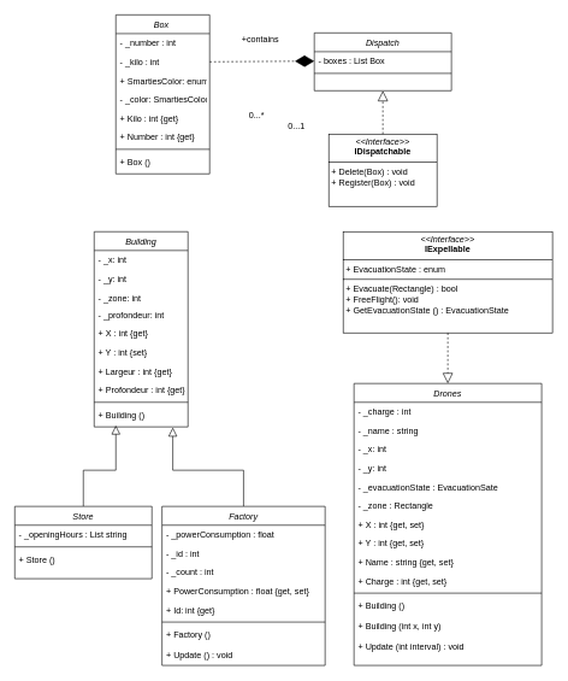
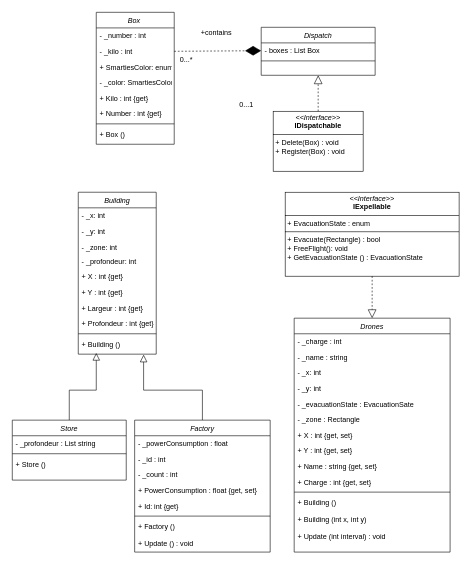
  <mxCell id="0" />
  <mxCell id="1" parent="0" />
  <mxCell id="2" value="Building" style="swimlane;fontStyle=2;align=center;verticalAlign=top;childLayout=stackLayout;horizontal=1;startSize=26;horizontalStack=0;resizeParent=1;resizeLast=0;collapsible=1;marginBottom=0;rounded=0;shadow=0;strokeWidth=1;" parent="1" vertex="1"><mxGeometry x="130" y="320" width="130" height="270" as="geometry"><mxRectangle x="230" y="140" width="160" height="26" as="alternateBounds" /></mxGeometry></mxCell>
  <mxCell id="3" value="- _x: int" style="text;align=left;verticalAlign=top;spacingLeft=4;spacingRight=4;overflow=hidden;rotatable=0;points=[[0,0.5],[1,0.5]];portConstraint=eastwest;" parent="2" vertex="1"><mxGeometry y="26" width="130" height="26" as="geometry" /></mxCell>
  <mxCell id="4" value="- _y: int" style="text;align=left;verticalAlign=top;spacingLeft=4;spacingRight=4;overflow=hidden;rotatable=0;points=[[0,0.5],[1,0.5]];portConstraint=eastwest;rounded=0;shadow=0;html=0;" parent="2" vertex="1"><mxGeometry y="52" width="130" height="26" as="geometry" /></mxCell>
  <mxCell id="5" value="- _zone: int" style="text;align=left;verticalAlign=top;spacingLeft=4;spacingRight=4;overflow=hidden;rotatable=0;points=[[0,0.5],[1,0.5]];portConstraint=eastwest;rounded=0;shadow=0;html=0;" parent="2" vertex="1"><mxGeometry y="78" width="130" height="24" as="geometry" /></mxCell>
  <mxCell id="6" value="- _profondeur: int" style="text;align=left;verticalAlign=top;spacingLeft=4;spacingRight=4;overflow=hidden;rotatable=0;points=[[0,0.5],[1,0.5]];portConstraint=eastwest;rounded=0;shadow=0;html=0;" vertex="1" parent="2"><mxGeometry y="102" width="130" height="26" as="geometry" /></mxCell>
  <mxCell id="7" value="+ X : int {get}" style="text;align=left;verticalAlign=top;spacingLeft=4;spacingRight=4;overflow=hidden;rotatable=0;points=[[0,0.5],[1,0.5]];portConstraint=eastwest;rounded=0;shadow=0;html=0;" vertex="1" parent="2"><mxGeometry y="128" width="130" height="26" as="geometry" /></mxCell>
- <mxCell id="8" value="+ Y : int {set}" style="text;align=left;verticalAlign=top;spacingLeft=4;spacingRight=4;overflow=hidden;rotatable=0;points=[[0,0.5],[1,0.5]];portConstraint=eastwest;rounded=0;shadow=0;html=0;" vertex="1" parent="2"><mxGeometry y="154" width="130" height="26" as="geometry" /></mxCell>
+ <mxCell id="8" value="+ Y : int {get}" style="text;align=left;verticalAlign=top;spacingLeft=4;spacingRight=4;overflow=hidden;rotatable=0;points=[[0,0.5],[1,0.5]];portConstraint=eastwest;rounded=0;shadow=0;html=0;" vertex="1" parent="2"><mxGeometry y="154" width="130" height="26" as="geometry" /></mxCell>
  <mxCell id="9" value="+ Largeur : int {get}" style="text;align=left;verticalAlign=top;spacingLeft=4;spacingRight=4;overflow=hidden;rotatable=0;points=[[0,0.5],[1,0.5]];portConstraint=eastwest;rounded=0;shadow=0;html=0;" vertex="1" parent="2"><mxGeometry y="180" width="130" height="26" as="geometry" /></mxCell>
  <mxCell id="10" value="+ Profondeur : int {get}" style="text;align=left;verticalAlign=top;spacingLeft=4;spacingRight=4;overflow=hidden;rotatable=0;points=[[0,0.5],[1,0.5]];portConstraint=eastwest;rounded=0;shadow=0;html=0;" vertex="1" parent="2"><mxGeometry y="206" width="130" height="26" as="geometry" /></mxCell>
  <mxCell id="11" value="" style="line;html=1;strokeWidth=1;align=left;verticalAlign=middle;spacingTop=-1;spacingLeft=3;spacingRight=3;rotatable=0;labelPosition=right;points=[];portConstraint=eastwest;" parent="2" vertex="1"><mxGeometry y="232" width="130" height="8" as="geometry" /></mxCell>
  <mxCell id="12" value="+ Building ()" style="text;align=left;verticalAlign=top;spacingLeft=4;spacingRight=4;overflow=hidden;rotatable=0;points=[[0,0.5],[1,0.5]];portConstraint=eastwest;" parent="2" vertex="1"><mxGeometry y="240" width="130" height="28" as="geometry" /></mxCell>
  <mxCell id="13" value="" style="endArrow=block;endSize=10;endFill=0;shadow=0;strokeWidth=1;rounded=0;curved=0;edgeStyle=elbowEdgeStyle;elbow=vertical;entryX=0.838;entryY=1.101;entryDx=0;entryDy=0;entryPerimeter=0;exitX=0.5;exitY=0;exitDx=0;exitDy=0;" parent="1" source="54" target="12" edge="1"><mxGeometry width="160" relative="1" as="geometry"><mxPoint x="310" y="700" as="sourcePoint" /><mxPoint x="340" y="650" as="targetPoint" /><Array as="points"><mxPoint x="190" y="650" /></Array></mxGeometry></mxCell>
  <mxCell id="14" value="" style="endArrow=block;endSize=10;endFill=0;shadow=0;strokeWidth=1;rounded=0;curved=0;edgeStyle=elbowEdgeStyle;elbow=vertical;entryX=0.231;entryY=1;entryDx=0;entryDy=0;entryPerimeter=0;exitX=0.5;exitY=0;exitDx=0;exitDy=0;" parent="1" source="47" target="12" edge="1"><mxGeometry width="160" relative="1" as="geometry"><mxPoint x="100" y="790" as="sourcePoint" /><mxPoint x="190" y="800" as="targetPoint" /><Array as="points"><mxPoint x="85" y="650" /></Array></mxGeometry></mxCell>
  <mxCell id="15" value="Box " style="swimlane;fontStyle=2;align=center;verticalAlign=top;childLayout=stackLayout;horizontal=1;startSize=26;horizontalStack=0;resizeParent=1;resizeLast=0;collapsible=1;marginBottom=0;rounded=0;shadow=0;strokeWidth=1;" vertex="1" parent="1"><mxGeometry x="160" y="20" width="130" height="220" as="geometry"><mxRectangle x="230" y="140" width="160" height="26" as="alternateBounds" /></mxGeometry></mxCell>
  <mxCell id="16" value="- _number : int" style="text;align=left;verticalAlign=top;spacingLeft=4;spacingRight=4;overflow=hidden;rotatable=0;points=[[0,0.5],[1,0.5]];portConstraint=eastwest;" vertex="1" parent="15"><mxGeometry y="26" width="130" height="26" as="geometry" /></mxCell>
  <mxCell id="17" value="- _kilo : int" style="text;align=left;verticalAlign=top;spacingLeft=4;spacingRight=4;overflow=hidden;rotatable=0;points=[[0,0.5],[1,0.5]];portConstraint=eastwest;rounded=0;shadow=0;html=0;" vertex="1" parent="15"><mxGeometry y="52" width="130" height="26" as="geometry" /></mxCell>
  <mxCell id="18" value="+ SmartiesColor: enum" style="text;align=left;verticalAlign=top;spacingLeft=4;spacingRight=4;overflow=hidden;rotatable=0;points=[[0,0.5],[1,0.5]];portConstraint=eastwest;rounded=0;shadow=0;html=0;" vertex="1" parent="15"><mxGeometry y="78" width="130" height="26" as="geometry" /></mxCell>
  <mxCell id="19" value="- _color: SmartiesColor" style="text;align=left;verticalAlign=top;spacingLeft=4;spacingRight=4;overflow=hidden;rotatable=0;points=[[0,0.5],[1,0.5]];portConstraint=eastwest;rounded=0;shadow=0;html=0;" vertex="1" parent="15"><mxGeometry y="104" width="130" height="26" as="geometry" /></mxCell>
  <mxCell id="20" value="+ Kilo : int {get}" style="text;align=left;verticalAlign=top;spacingLeft=4;spacingRight=4;overflow=hidden;rotatable=0;points=[[0,0.5],[1,0.5]];portConstraint=eastwest;rounded=0;shadow=0;html=0;" vertex="1" parent="15"><mxGeometry y="130" width="130" height="26" as="geometry" /></mxCell>
  <mxCell id="21" value="+ Number : int {get}" style="text;align=left;verticalAlign=top;spacingLeft=4;spacingRight=4;overflow=hidden;rotatable=0;points=[[0,0.5],[1,0.5]];portConstraint=eastwest;rounded=0;shadow=0;html=0;" vertex="1" parent="15"><mxGeometry y="156" width="130" height="26" as="geometry" /></mxCell>
  <mxCell id="22" value="" style="line;html=1;strokeWidth=1;align=left;verticalAlign=middle;spacingTop=-1;spacingLeft=3;spacingRight=3;rotatable=0;labelPosition=right;points=[];portConstraint=eastwest;" vertex="1" parent="15"><mxGeometry y="182" width="130" height="8" as="geometry" /></mxCell>
  <mxCell id="23" value="+ Box ()" style="text;align=left;verticalAlign=top;spacingLeft=4;spacingRight=4;overflow=hidden;rotatable=0;points=[[0,0.5],[1,0.5]];portConstraint=eastwest;" vertex="1" parent="15"><mxGeometry y="190" width="130" height="28" as="geometry" /></mxCell>
  <mxCell id="24" value="&lt;p style=&quot;margin:0px;margin-top:4px;text-align:center;&quot;&gt;&lt;i&gt;&amp;lt;&amp;lt;Interface&amp;gt;&amp;gt;&lt;/i&gt;&lt;br&gt;&lt;b&gt;IDispatchable&lt;/b&gt;&lt;/p&gt;&lt;hr size=&quot;1&quot; style=&quot;border-style:solid;&quot;&gt;&lt;p style=&quot;margin:0px;margin-left:4px;&quot;&gt;+ Delete(Box) : void&lt;br&gt;+ Register(Box) : void&lt;/p&gt;" style="verticalAlign=top;align=left;overflow=fill;html=1;whiteSpace=wrap;" vertex="1" parent="1"><mxGeometry x="455" y="185" width="150" height="100" as="geometry" /></mxCell>
  <mxCell id="25" value="" style="endArrow=block;dashed=1;endFill=0;endSize=12;html=1;rounded=0;exitX=0.5;exitY=0;exitDx=0;exitDy=0;entryX=0.5;entryY=1;entryDx=0;entryDy=0;" edge="1" parent="1" source="24" target="51"><mxGeometry width="160" relative="1" as="geometry"><mxPoint x="290" y="205" as="sourcePoint" /><mxPoint x="515" y="110" as="targetPoint" /></mxGeometry></mxCell>
  <mxCell id="26" value="" style="endArrow=diamondThin;endFill=1;endSize=24;html=1;rounded=0;exitX=1;exitY=0.5;exitDx=0;exitDy=0;entryX=0;entryY=0.5;entryDx=0;entryDy=0;dashed=1;" edge="1" parent="1" source="17" target="52"><mxGeometry width="160" relative="1" as="geometry"><mxPoint x="360" y="129.29" as="sourcePoint" /><mxPoint x="450" y="85" as="targetPoint" /></mxGeometry></mxCell>
  <mxCell id="27" value="+contains" style="text;html=1;align=center;verticalAlign=middle;resizable=0;points=[];autosize=1;strokeColor=none;fillColor=none;" vertex="1" parent="1"><mxGeometry x="320" y="40" width="80" height="30" as="geometry" /></mxCell>
  <mxCell id="28" value="0...1" style="text;html=1;align=center;verticalAlign=middle;resizable=0;points=[];autosize=1;strokeColor=none;fillColor=none;" vertex="1" parent="1"><mxGeometry x="385" y="160" width="50" height="30" as="geometry" /></mxCell>
- <mxCell id="29" value="0...*" style="text;html=1;align=center;verticalAlign=middle;resizable=0;points=[];autosize=1;strokeColor=none;fillColor=none;" vertex="1" parent="1"><mxGeometry x="335" y="145" width="40" height="30" as="geometry" /></mxCell>
+ <mxCell id="29" value="0...*" style="text;html=1;align=center;verticalAlign=middle;resizable=0;points=[];autosize=1;strokeColor=none;fillColor=none;" vertex="1" parent="1"><mxGeometry x="290" y="85" width="40" height="30" as="geometry" /></mxCell>
  <mxCell id="30" value="&lt;p style=&quot;margin:0px;margin-top:4px;text-align:center;&quot;&gt;&lt;i&gt;&amp;lt;&amp;lt;Interface&amp;gt;&amp;gt;&lt;/i&gt;&lt;br&gt;&lt;b&gt;IExpellable&lt;/b&gt;&lt;/p&gt;&lt;hr size=&quot;1&quot; style=&quot;border-style:solid;&quot;&gt;&lt;p style=&quot;margin:0px;margin-left:4px;&quot;&gt;+ EvacuationState : enum&lt;/p&gt;&lt;hr size=&quot;1&quot; style=&quot;border-style:solid;&quot;&gt;&lt;p style=&quot;margin: 0px 0px 0px 4px;&quot;&gt;+ Evacuate(Rectangle) : bool&lt;br&gt;+ FreeFlight(): void&lt;/p&gt;&lt;p style=&quot;margin: 0px 0px 0px 4px;&quot;&gt;+ GetEvacuationState () : EvacuationState&lt;/p&gt;" style="verticalAlign=top;align=left;overflow=fill;html=1;whiteSpace=wrap;" vertex="1" parent="1"><mxGeometry x="475" y="320" width="290" height="140" as="geometry" /></mxCell>
  <mxCell id="31" value="Drones" style="swimlane;fontStyle=2;align=center;verticalAlign=top;childLayout=stackLayout;horizontal=1;startSize=26;horizontalStack=0;resizeParent=1;resizeLast=0;collapsible=1;marginBottom=0;rounded=0;shadow=0;strokeWidth=1;" vertex="1" parent="1"><mxGeometry x="490" y="530" width="260" height="390" as="geometry"><mxRectangle x="230" y="140" width="160" height="26" as="alternateBounds" /></mxGeometry></mxCell>
  <mxCell id="32" value="- _charge : int" style="text;align=left;verticalAlign=top;spacingLeft=4;spacingRight=4;overflow=hidden;rotatable=0;points=[[0,0.5],[1,0.5]];portConstraint=eastwest;rounded=0;shadow=0;html=0;" vertex="1" parent="31"><mxGeometry y="26" width="260" height="26" as="geometry" /></mxCell>
  <mxCell id="33" value="- _name : string" style="text;align=left;verticalAlign=top;spacingLeft=4;spacingRight=4;overflow=hidden;rotatable=0;points=[[0,0.5],[1,0.5]];portConstraint=eastwest;rounded=0;shadow=0;html=0;" vertex="1" parent="31"><mxGeometry y="52" width="260" height="26" as="geometry" /></mxCell>
  <mxCell id="34" value="- _x: int" style="text;align=left;verticalAlign=top;spacingLeft=4;spacingRight=4;overflow=hidden;rotatable=0;points=[[0,0.5],[1,0.5]];portConstraint=eastwest;" vertex="1" parent="31"><mxGeometry y="78" width="260" height="26" as="geometry" /></mxCell>
  <mxCell id="35" value="- _y: int" style="text;align=left;verticalAlign=top;spacingLeft=4;spacingRight=4;overflow=hidden;rotatable=0;points=[[0,0.5],[1,0.5]];portConstraint=eastwest;rounded=0;shadow=0;html=0;" vertex="1" parent="31"><mxGeometry y="104" width="260" height="26" as="geometry" /></mxCell>
  <mxCell id="36" value="- _evacuationState : EvacuationSate" style="text;align=left;verticalAlign=top;spacingLeft=4;spacingRight=4;overflow=hidden;rotatable=0;points=[[0,0.5],[1,0.5]];portConstraint=eastwest;rounded=0;shadow=0;html=0;" vertex="1" parent="31"><mxGeometry y="130" width="260" height="26" as="geometry" /></mxCell>
  <mxCell id="37" value="- _zone : Rectangle" style="text;align=left;verticalAlign=top;spacingLeft=4;spacingRight=4;overflow=hidden;rotatable=0;points=[[0,0.5],[1,0.5]];portConstraint=eastwest;rounded=0;shadow=0;html=0;" vertex="1" parent="31"><mxGeometry y="156" width="260" height="26" as="geometry" /></mxCell>
  <mxCell id="38" value="+ X : int {get, set}" style="text;align=left;verticalAlign=top;spacingLeft=4;spacingRight=4;overflow=hidden;rotatable=0;points=[[0,0.5],[1,0.5]];portConstraint=eastwest;rounded=0;shadow=0;html=0;" vertex="1" parent="31"><mxGeometry y="182" width="260" height="26" as="geometry" /></mxCell>
  <mxCell id="39" value="+ Y : int {get, set}" style="text;align=left;verticalAlign=top;spacingLeft=4;spacingRight=4;overflow=hidden;rotatable=0;points=[[0,0.5],[1,0.5]];portConstraint=eastwest;rounded=0;shadow=0;html=0;" vertex="1" parent="31"><mxGeometry y="208" width="260" height="26" as="geometry" /></mxCell>
  <mxCell id="40" value="+ Name : string {get, set}" style="text;align=left;verticalAlign=top;spacingLeft=4;spacingRight=4;overflow=hidden;rotatable=0;points=[[0,0.5],[1,0.5]];portConstraint=eastwest;rounded=0;shadow=0;html=0;" vertex="1" parent="31"><mxGeometry y="234" width="260" height="26" as="geometry" /></mxCell>
  <mxCell id="41" value="+ Charge : int {get, set}" style="text;align=left;verticalAlign=top;spacingLeft=4;spacingRight=4;overflow=hidden;rotatable=0;points=[[0,0.5],[1,0.5]];portConstraint=eastwest;rounded=0;shadow=0;html=0;" vertex="1" parent="31"><mxGeometry y="260" width="260" height="26" as="geometry" /></mxCell>
  <mxCell id="42" value="" style="line;html=1;strokeWidth=1;align=left;verticalAlign=middle;spacingTop=-1;spacingLeft=3;spacingRight=3;rotatable=0;labelPosition=right;points=[];portConstraint=eastwest;" vertex="1" parent="31"><mxGeometry y="286" width="260" height="8" as="geometry" /></mxCell>
  <mxCell id="43" value="+ Building ()" style="text;align=left;verticalAlign=top;spacingLeft=4;spacingRight=4;overflow=hidden;rotatable=0;points=[[0,0.5],[1,0.5]];portConstraint=eastwest;" vertex="1" parent="31"><mxGeometry y="294" width="260" height="28" as="geometry" /></mxCell>
  <mxCell id="44" value="+ Building (int x, int y)" style="text;align=left;verticalAlign=top;spacingLeft=4;spacingRight=4;overflow=hidden;rotatable=0;points=[[0,0.5],[1,0.5]];portConstraint=eastwest;" vertex="1" parent="31"><mxGeometry y="322" width="260" height="28" as="geometry" /></mxCell>
  <mxCell id="45" value="+ Update (int interval) : void" style="text;align=left;verticalAlign=top;spacingLeft=4;spacingRight=4;overflow=hidden;rotatable=0;points=[[0,0.5],[1,0.5]];portConstraint=eastwest;" vertex="1" parent="31"><mxGeometry y="350" width="260" height="28" as="geometry" /></mxCell>
  <mxCell id="46" value="" style="endArrow=block;dashed=1;endFill=0;endSize=12;html=1;rounded=0;exitX=0.5;exitY=1;exitDx=0;exitDy=0;entryX=0.5;entryY=0;entryDx=0;entryDy=0;" edge="1" parent="1" source="30" target="31"><mxGeometry width="160" relative="1" as="geometry"><mxPoint x="410" y="710" as="sourcePoint" /><mxPoint x="570" y="710" as="targetPoint" /></mxGeometry></mxCell>
  <mxCell id="47" value="Store" style="swimlane;fontStyle=2;align=center;verticalAlign=top;childLayout=stackLayout;horizontal=1;startSize=26;horizontalStack=0;resizeParent=1;resizeLast=0;collapsible=1;marginBottom=0;rounded=0;shadow=0;strokeWidth=1;" vertex="1" parent="1"><mxGeometry x="20" y="700" width="190" height="100" as="geometry"><mxRectangle x="230" y="140" width="160" height="26" as="alternateBounds" /></mxGeometry></mxCell>
- <mxCell id="48" value="- _openingHours : List string" style="text;align=left;verticalAlign=top;spacingLeft=4;spacingRight=4;overflow=hidden;rotatable=0;points=[[0,0.5],[1,0.5]];portConstraint=eastwest;" vertex="1" parent="47"><mxGeometry y="26" width="190" height="26" as="geometry" /></mxCell>
+ <mxCell id="48" value="- _profondeur : List string" style="text;align=left;verticalAlign=top;spacingLeft=4;spacingRight=4;overflow=hidden;rotatable=0;points=[[0,0.5],[1,0.5]];portConstraint=eastwest;" vertex="1" parent="47"><mxGeometry y="26" width="190" height="26" as="geometry" /></mxCell>
  <mxCell id="49" value="" style="line;html=1;strokeWidth=1;align=left;verticalAlign=middle;spacingTop=-1;spacingLeft=3;spacingRight=3;rotatable=0;labelPosition=right;points=[];portConstraint=eastwest;" vertex="1" parent="47"><mxGeometry y="52" width="190" height="8" as="geometry" /></mxCell>
  <mxCell id="50" value="+ Store ()" style="text;align=left;verticalAlign=top;spacingLeft=4;spacingRight=4;overflow=hidden;rotatable=0;points=[[0,0.5],[1,0.5]];portConstraint=eastwest;" vertex="1" parent="47"><mxGeometry y="60" width="190" height="28" as="geometry" /></mxCell>
  <mxCell id="51" value="Dispatch" style="swimlane;fontStyle=2;align=center;verticalAlign=top;childLayout=stackLayout;horizontal=1;startSize=26;horizontalStack=0;resizeParent=1;resizeLast=0;collapsible=1;marginBottom=0;rounded=0;shadow=0;strokeWidth=1;" vertex="1" parent="1"><mxGeometry x="435" y="45" width="190" height="80" as="geometry"><mxRectangle x="230" y="140" width="160" height="26" as="alternateBounds" /></mxGeometry></mxCell>
  <mxCell id="52" value="- boxes : List Box" style="text;align=left;verticalAlign=top;spacingLeft=4;spacingRight=4;overflow=hidden;rotatable=0;points=[[0,0.5],[1,0.5]];portConstraint=eastwest;" vertex="1" parent="51"><mxGeometry y="26" width="190" height="26" as="geometry" /></mxCell>
  <mxCell id="53" value="" style="line;html=1;strokeWidth=1;align=left;verticalAlign=middle;spacingTop=-1;spacingLeft=3;spacingRight=3;rotatable=0;labelPosition=right;points=[];portConstraint=eastwest;" vertex="1" parent="51"><mxGeometry y="52" width="190" height="8" as="geometry" /></mxCell>
  <mxCell id="54" value="Factory" style="swimlane;fontStyle=2;align=center;verticalAlign=top;childLayout=stackLayout;horizontal=1;startSize=26;horizontalStack=0;resizeParent=1;resizeLast=0;collapsible=1;marginBottom=0;rounded=0;shadow=0;strokeWidth=1;" vertex="1" parent="1"><mxGeometry x="224" y="700" width="226" height="220" as="geometry"><mxRectangle x="230" y="140" width="160" height="26" as="alternateBounds" /></mxGeometry></mxCell>
  <mxCell id="55" value="- _powerConsumption : float" style="text;align=left;verticalAlign=top;spacingLeft=4;spacingRight=4;overflow=hidden;rotatable=0;points=[[0,0.5],[1,0.5]];portConstraint=eastwest;" vertex="1" parent="54"><mxGeometry y="26" width="226" height="26" as="geometry" /></mxCell>
  <mxCell id="56" value="- _id : int" style="text;align=left;verticalAlign=top;spacingLeft=4;spacingRight=4;overflow=hidden;rotatable=0;points=[[0,0.5],[1,0.5]];portConstraint=eastwest;" vertex="1" parent="54"><mxGeometry y="52" width="226" height="26" as="geometry" /></mxCell>
  <mxCell id="57" value="- _count : int" style="text;align=left;verticalAlign=top;spacingLeft=4;spacingRight=4;overflow=hidden;rotatable=0;points=[[0,0.5],[1,0.5]];portConstraint=eastwest;" vertex="1" parent="54"><mxGeometry y="78" width="226" height="26" as="geometry" /></mxCell>
  <mxCell id="58" value="+ PowerConsumption : float {get, set}" style="text;align=left;verticalAlign=top;spacingLeft=4;spacingRight=4;overflow=hidden;rotatable=0;points=[[0,0.5],[1,0.5]];portConstraint=eastwest;" vertex="1" parent="54"><mxGeometry y="104" width="226" height="26" as="geometry" /></mxCell>
  <mxCell id="59" value="+ Id: int {get}" style="text;align=left;verticalAlign=top;spacingLeft=4;spacingRight=4;overflow=hidden;rotatable=0;points=[[0,0.5],[1,0.5]];portConstraint=eastwest;" vertex="1" parent="54"><mxGeometry y="130" width="226" height="26" as="geometry" /></mxCell>
  <mxCell id="60" value="" style="line;html=1;strokeWidth=1;align=left;verticalAlign=middle;spacingTop=-1;spacingLeft=3;spacingRight=3;rotatable=0;labelPosition=right;points=[];portConstraint=eastwest;" vertex="1" parent="54"><mxGeometry y="156" width="226" height="8" as="geometry" /></mxCell>
  <mxCell id="61" value="+ Factory ()" style="text;align=left;verticalAlign=top;spacingLeft=4;spacingRight=4;overflow=hidden;rotatable=0;points=[[0,0.5],[1,0.5]];portConstraint=eastwest;" vertex="1" parent="54"><mxGeometry y="164" width="226" height="28" as="geometry" /></mxCell>
  <mxCell id="62" value="+ Update () : void" style="text;align=left;verticalAlign=top;spacingLeft=4;spacingRight=4;overflow=hidden;rotatable=0;points=[[0,0.5],[1,0.5]];portConstraint=eastwest;" vertex="1" parent="54"><mxGeometry y="192" width="226" height="28" as="geometry" /></mxCell>
